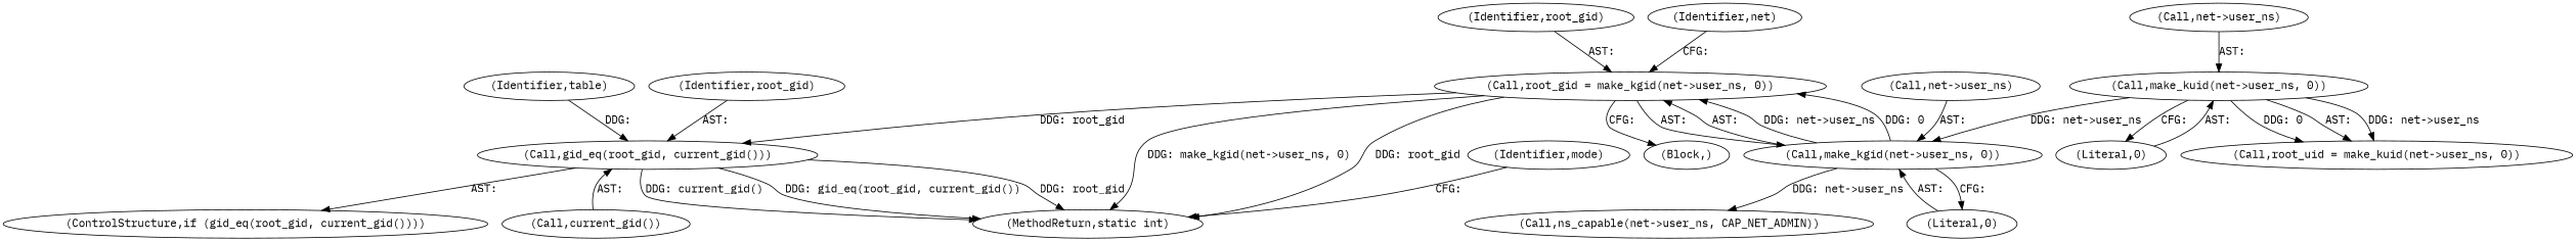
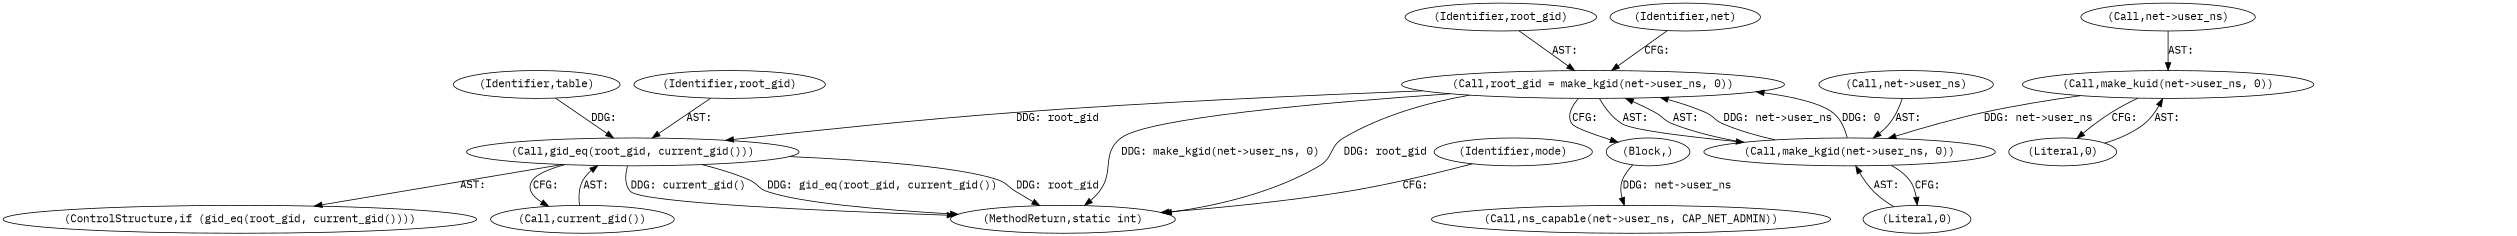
  digraph {
    fontname="IBM Plex Mono"
    node [fontname="IBM Plex Mono"]
    edge [fontname="IBM Plex Mono"]
    n1 [label="(Call,gid_eq(root_gid, current_gid()))"]
    n2 [label="(Call,current_gid())"]
    n3 [label="(ControlStructure,if (gid_eq(root_gid, current_gid())))"]
    n4 [label="(MethodReturn,static int)"]
    n5 [label="(Call,root_gid = make_kgid(net->user_ns, 0))"]
    n6 [label="(Call,make_kgid(net->user_ns, 0))"]
    n7 [label="(Block,)"]
    n8 [label="(Literal,0)"]
    n9 [label="(Call,ns_capable(net->user_ns, CAP_NET_ADMIN))"]
    n10 [label="(Call,make_kuid(net->user_ns, 0))"]
-   n11 [label="(Call,root_uid = make_kuid(net->user_ns, 0))"]
    n12 [label="(Literal,0)"]
    n13 [label="(Call,net->user_ns)"]
    n14 [label="(Identifier,net)"]
    n15 [label="(Identifier,root_gid)"]
    n16 [label="(Identifier,table)"]
    n17 [label="(Identifier,root_gid)"]
    n18 [label="(Call,net->user_ns)"]
    n19 [label="(Identifier,mode)"]
+   n1 -> n2 [label="CFG: "]
    n1 -> n3 [label="AST: "]
    n1 -> n4 [label="DDG: gid_eq(root_gid, current_gid())"]
    n1 -> n4 [label="DDG: root_gid"]
    n1 -> n4 [label="DDG: current_gid()"]
    n2 -> n1 [label="AST: "]
    n5 -> n1 [label="DDG: root_gid"]
    n5 -> n4 [label="DDG: make_kgid(net->user_ns, 0)"]
    n5 -> n4 [label="DDG: root_gid"]
    n5 -> n6 [label="AST: "]
    n5 -> n7 [label="CFG: "]
    n6 -> n5 [label="AST: "]
    n6 -> n5 [label="DDG: net->user_ns"]
    n6 -> n5 [label="DDG: 0"]
    n6 -> n8 [label="CFG: "]
-   n6 -> n9 [label="DDG: net->user_ns"]
+   n7 -> n9 [label="DDG: net->user_ns"]
    n8 -> n6 [label="AST: "]
    n10 -> n6 [label="DDG: net->user_ns"]
-   n10 -> n11 [label="AST: "]
-   n10 -> n11 [label="DDG: net->user_ns"]
-   n10 -> n11 [label="DDG: 0"]
    n10 -> n12 [label="CFG: "]
    n12 -> n10 [label="AST: "]
    n13 -> n10 [label="AST: "]
    n14 -> n5 [label="CFG: "]
    n15 -> n5 [label="AST: "]
    n16 -> n1 [label="DDG: "]
    n17 -> n1 [label="AST: "]
    n18 -> n6 [label="AST: "]
    n19 -> n4 [label="CFG: "]
  }
